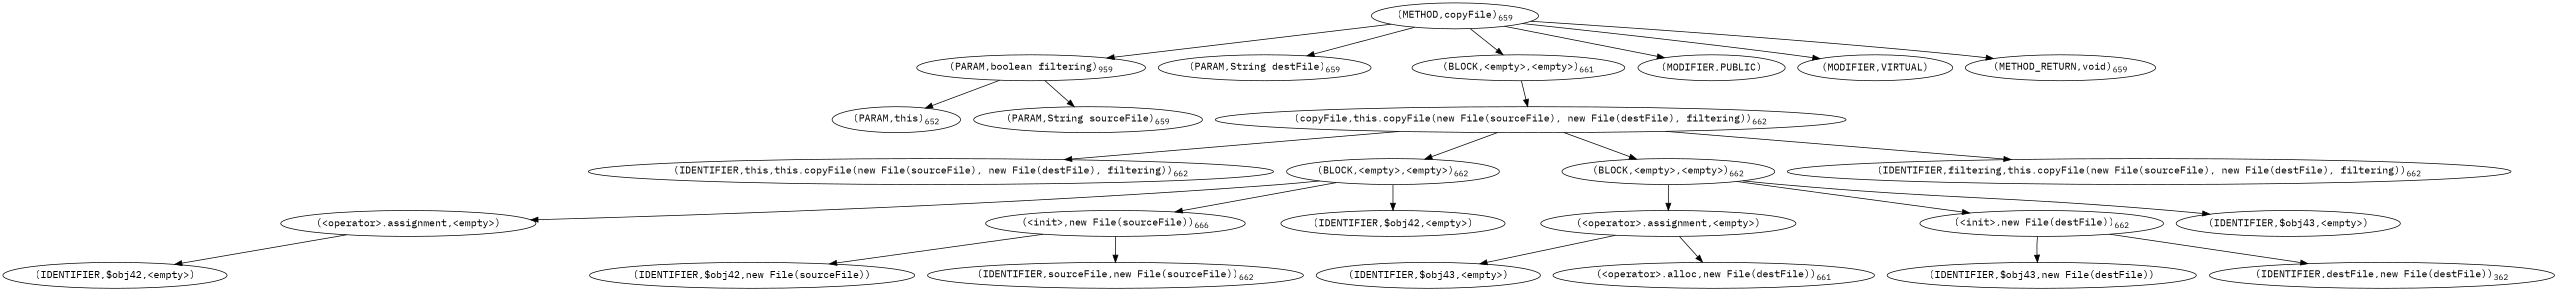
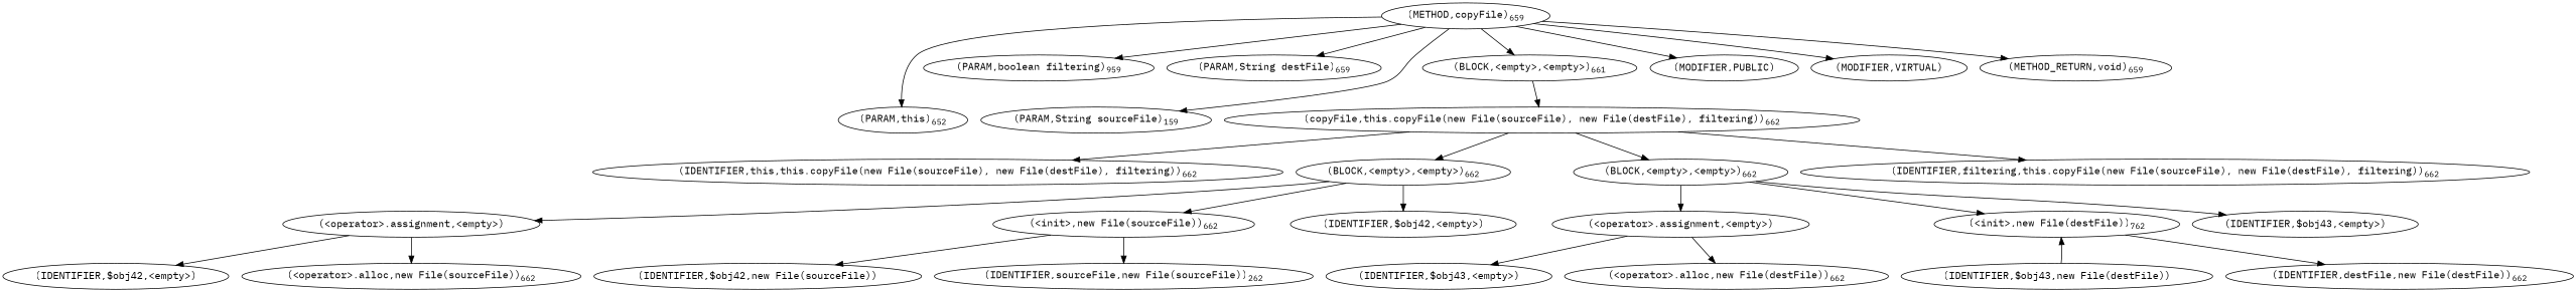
  digraph {
    fontname="IBM Plex Mono"
    node [fontname="IBM Plex Mono"]
    edge [fontname="IBM Plex Mono"]
    n1 [label=<(METHOD,copyFile)<SUB>659</SUB>>]
    n2 [label=<(PARAM,this)<SUB>652</SUB>>]
-   n3 [label=<(PARAM,String sourceFile)<SUB>659</SUB>>]
+   n3 [label=<(PARAM,String sourceFile)<SUB>159</SUB>>]
    n4 [label=<(PARAM,String destFile)<SUB>659</SUB>>]
    n5 [label=<(PARAM,boolean filtering)<SUB>959</SUB>>]
    n6 [label=<(BLOCK,&lt;empty&gt;,&lt;empty&gt;)<SUB>661</SUB>>]
    n7 [label=<(MODIFIER,PUBLIC)>]
    n8 [label=<(MODIFIER,VIRTUAL)>]
    n9 [label=<(METHOD_RETURN,void)<SUB>659</SUB>>]
    n10 [label=<(copyFile,this.copyFile(new File(sourceFile), new File(destFile), filtering))<SUB>662</SUB>>]
    n11 [label=<(IDENTIFIER,this,this.copyFile(new File(sourceFile), new File(destFile), filtering))<SUB>662</SUB>>]
    n12 [label=<(BLOCK,&lt;empty&gt;,&lt;empty&gt;)<SUB>662</SUB>>]
    n13 [label=<(BLOCK,&lt;empty&gt;,&lt;empty&gt;)<SUB>662</SUB>>]
    n14 [label=<(IDENTIFIER,filtering,this.copyFile(new File(sourceFile), new File(destFile), filtering))<SUB>662</SUB>>]
    n15 [label=<(&lt;operator&gt;.assignment,&lt;empty&gt;)>]
-   n16 [label=<(&lt;init&gt;,new File(sourceFile))<SUB>666</SUB>>]
+   n16 [label=<(&lt;init&gt;,new File(sourceFile))<SUB>662</SUB>>]
    n17 [label=<(IDENTIFIER,$obj42,&lt;empty&gt;)>]
    n18 [label=<(&lt;operator&gt;.assignment,&lt;empty&gt;)>]
-   n19 [label=<(&lt;init&gt;,new File(destFile))<SUB>662</SUB>>]
+   n19 [label=<(&lt;init&gt;,new File(destFile))<SUB>762</SUB>>]
    n20 [label=<(IDENTIFIER,$obj43,&lt;empty&gt;)>]
    n21 [label=<(IDENTIFIER,$obj42,&lt;empty&gt;)>]
+   n22 [label=<(&lt;operator&gt;.alloc,new File(sourceFile))<SUB>662</SUB>>]
    n23 [label=<(IDENTIFIER,$obj42,new File(sourceFile))>]
-   n24 [label=<(IDENTIFIER,sourceFile,new File(sourceFile))<SUB>662</SUB>>]
+   n24 [label=<(IDENTIFIER,sourceFile,new File(sourceFile))<SUB>262</SUB>>]
    n25 [label=<(IDENTIFIER,$obj43,&lt;empty&gt;)>]
-   n26 [label=<(&lt;operator&gt;.alloc,new File(destFile))<SUB>661</SUB>>]
+   n26 [label=<(&lt;operator&gt;.alloc,new File(destFile))<SUB>662</SUB>>]
    n27 [label=<(IDENTIFIER,$obj43,new File(destFile))>]
-   n28 [label=<(IDENTIFIER,destFile,new File(destFile))<SUB>362</SUB>>]
-   n5 -> n2
-   n5 -> n3
+   n28 [label=<(IDENTIFIER,destFile,new File(destFile))<SUB>662</SUB>>]
+   n1 -> n2
+   n1 -> n3
    n1 -> n4
    n1 -> n5
    n1 -> n6
    n1 -> n7
    n1 -> n8
    n1 -> n9
    n6 -> n10
    n10 -> n11
    n10 -> n12
    n10 -> n13
    n10 -> n14
    n12 -> n15
    n12 -> n16
    n12 -> n17
    n13 -> n18
    n13 -> n19
    n13 -> n20
    n15 -> n21
+   n15 -> n22
    n16 -> n23
    n16 -> n24
    n18 -> n25
    n18 -> n26
-   n19 -> n27
+   n27 -> n19
    n19 -> n28
  }
